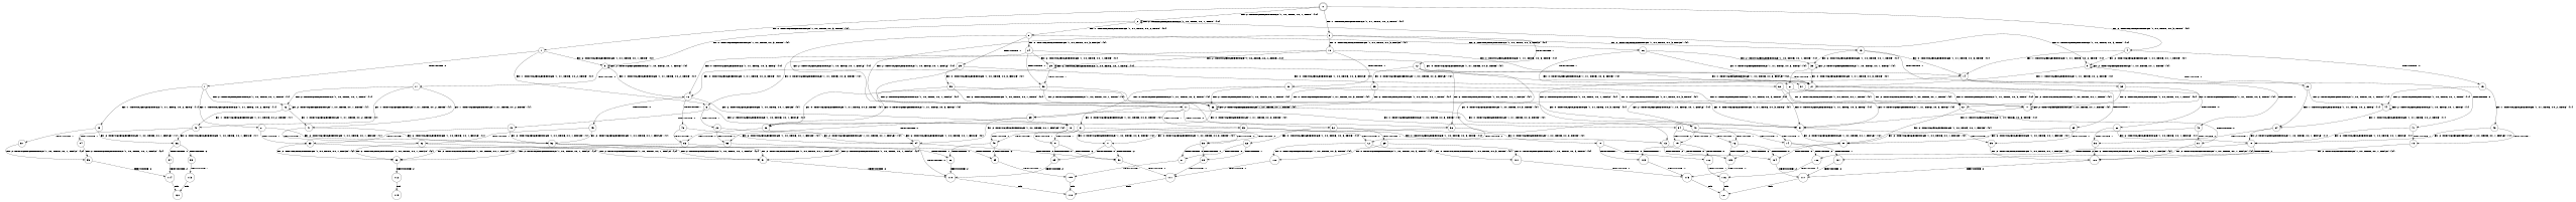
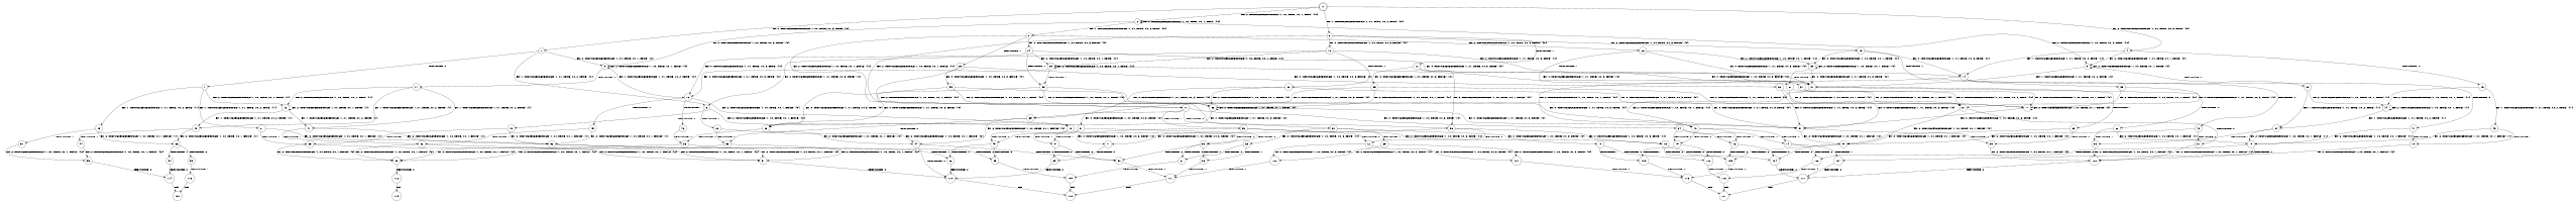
  digraph {
    node [shape=circle]
    0 [peripheries=2]
    1
    2
    3
    4
    5
    6
    7
    8
    9
    10
    11
    12
    13
    14
    15
    16
    17
    18
    19
    20
    21
    22
    23
    24
    25
    26
    27
    28
    29
    30
    31
    32
    33
    34
    35
    36
    37
    38
    39
    40
    41
    42
    43
    44
    45
    46
    47
    48
    49
    50
    51
    52
    53
    54
    55
    56
    57
    58
    59
    60
    61
    62
    63
    64
    65
    66
    67
    68
    69
    70
    71
    72
    73
    74
    75
    76
    77
    78
    79
    80
    81
    82
    83
    84
    85
    86
    87
    88
    89
    90
    91
    92
    110
    93
    94
    95
    96
    97
    98
    99
    100
    101
    102
    103
    104
    105
    106
    107
    108
    109
    111
    112
    113
    114
    115
    116
    117
    118
    119
    120
    121
    0 -> 1 [label="EX !0 !ATOMIC_EXCH_BRANCH (1, +0, TRUE, +0, 3, TRUE) !{0}"]
    0 -> 2 [label="EX !2 !ATOMIC_EXCH_BRANCH (1, +0, TRUE, +0, 1, TRUE) !{0}"]
    0 -> 3 [label="EX !1 !ATOMIC_EXCH_BRANCH (1, +1, TRUE, +0, 2, TRUE) !{0}"]
    0 -> 4 [label="EX !0 !ATOMIC_EXCH_BRANCH (1, +0, TRUE, +0, 3, TRUE) !{0}"]
    1 -> 5 [label="EX !2 !ATOMIC_EXCH_BRANCH (1, +0, TRUE, +0, 1, TRUE) !{0}"]
    1 -> 6 [label="EX !1 !ATOMIC_EXCH_BRANCH (1, +1, TRUE, +0, 2, TRUE) !{0}"]
    1 -> 7 [label="TERMINATE !0"]
    2 -> 2 [label="EX !2 !ATOMIC_EXCH_BRANCH (1, +0, TRUE, +0, 1, TRUE) !{0}"]
    2 -> 5 [label="EX !0 !ATOMIC_EXCH_BRANCH (1, +0, TRUE, +0, 3, TRUE) !{0}"]
    2 -> 8 [label="EX !1 !ATOMIC_EXCH_BRANCH (1, +1, TRUE, +0, 2, TRUE) !{0}"]
    2 -> 9 [label="EX !0 !ATOMIC_EXCH_BRANCH (1, +0, TRUE, +0, 3, TRUE) !{0}"]
    3 -> 10 [label="EX !0 !ATOMIC_EXCH_BRANCH (1, +0, TRUE, +0, 3, FALSE) !{0}"]
    3 -> 11 [label="EX !2 !ATOMIC_EXCH_BRANCH (1, +0, TRUE, +0, 1, FALSE) !{0}"]
    3 -> 12 [label="TERMINATE !1"]
    3 -> 13 [label="EX !0 !ATOMIC_EXCH_BRANCH (1, +0, TRUE, +0, 3, FALSE) !{0}"]
    4 -> 9 [label="EX !2 !ATOMIC_EXCH_BRANCH (1, +0, TRUE, +0, 1, TRUE) !{0}"]
    4 -> 14 [label="EX !1 !ATOMIC_EXCH_BRANCH (1, +1, TRUE, +0, 2, TRUE) !{0}"]
    4 -> 15 [label="TERMINATE !0"]
    5 -> 5 [label="EX !2 !ATOMIC_EXCH_BRANCH (1, +0, TRUE, +0, 1, TRUE) !{0}"]
    5 -> 16 [label="EX !1 !ATOMIC_EXCH_BRANCH (1, +1, TRUE, +0, 2, TRUE) !{0}"]
    5 -> 17 [label="TERMINATE !0"]
    6 -> 18 [label="EX !2 !ATOMIC_EXCH_BRANCH (1, +0, TRUE, +0, 1, FALSE) !{0}"]
    6 -> 19 [label="TERMINATE !0"]
    6 -> 20 [label="TERMINATE !1"]
    7 -> 21 [label="EX !1 !ATOMIC_EXCH_BRANCH (1, +1, TRUE, +0, 2, TRUE) !{1}"]
    7 -> 22 [label="EX !2 !ATOMIC_EXCH_BRANCH (1, +0, TRUE, +0, 1, TRUE) !{1}"]
    7 -> 23 [label="EX !1 !ATOMIC_EXCH_BRANCH (1, +1, TRUE, +0, 2, TRUE) !{1}"]
    8 -> 11 [label="EX !2 !ATOMIC_EXCH_BRANCH (1, +0, TRUE, +0, 1, FALSE) !{0}"]
    8 -> 24 [label="EX !0 !ATOMIC_EXCH_BRANCH (1, +0, TRUE, +0, 3, FALSE) !{0}"]
    8 -> 25 [label="TERMINATE !1"]
    8 -> 26 [label="EX !0 !ATOMIC_EXCH_BRANCH (1, +0, TRUE, +0, 3, FALSE) !{0}"]
    9 -> 9 [label="EX !2 !ATOMIC_EXCH_BRANCH (1, +0, TRUE, +0, 1, TRUE) !{0}"]
    9 -> 27 [label="EX !1 !ATOMIC_EXCH_BRANCH (1, +1, TRUE, +0, 2, TRUE) !{0}"]
    9 -> 28 [label="TERMINATE !0"]
    10 -> 6 [label="EX !0 !ATOMIC_EXCH_BRANCH (1, +1, TRUE, +0, 3, TRUE) !{0}"]
    10 -> 14 [label="EX !0 !ATOMIC_EXCH_BRANCH (1, +1, TRUE, +0, 3, TRUE) !{0}"]
    10 -> 29 [label="EX !2 !ATOMIC_EXCH_BRANCH (1, +0, TRUE, +0, 1, TRUE) !{0}"]
    10 -> 30 [label="TERMINATE !1"]
    11 -> 31 [label="EX !0 !ATOMIC_EXCH_BRANCH (1, +0, TRUE, +0, 3, TRUE) !{0}"]
    11 -> 32 [label="TERMINATE !2"]
    11 -> 33 [label="TERMINATE !1"]
    11 -> 34 [label="EX !0 !ATOMIC_EXCH_BRANCH (1, +0, TRUE, +0, 3, TRUE) !{0}"]
    12 -> 35 [label="EX !0 !ATOMIC_EXCH_BRANCH (1, +0, TRUE, +0, 3, FALSE) !{0}"]
    12 -> 36 [label="EX !2 !ATOMIC_EXCH_BRANCH (1, +0, TRUE, +0, 1, FALSE) !{0}"]
    12 -> 37 [label="EX !0 !ATOMIC_EXCH_BRANCH (1, +0, TRUE, +0, 3, FALSE) !{0}"]
    13 -> 14 [label="EX !0 !ATOMIC_EXCH_BRANCH (1, +1, TRUE, +0, 3, TRUE) !{0}"]
    13 -> 38 [label="EX !2 !ATOMIC_EXCH_BRANCH (1, +0, TRUE, +0, 1, TRUE) !{0}"]
    13 -> 39 [label="TERMINATE !1"]
    14 -> 40 [label="EX !2 !ATOMIC_EXCH_BRANCH (1, +0, TRUE, +0, 1, FALSE) !{0}"]
    14 -> 41 [label="TERMINATE !0"]
    14 -> 42 [label="TERMINATE !1"]
    15 -> 43 [label="EX !1 !ATOMIC_EXCH_BRANCH (1, +1, TRUE, +0, 2, TRUE) !{1}"]
    15 -> 44 [label="EX !2 !ATOMIC_EXCH_BRANCH (1, +0, TRUE, +0, 1, TRUE) !{1}"]
    16 -> 18 [label="EX !2 !ATOMIC_EXCH_BRANCH (1, +0, TRUE, +0, 1, FALSE) !{0}"]
    16 -> 45 [label="TERMINATE !0"]
    16 -> 46 [label="TERMINATE !1"]
    17 -> 22 [label="EX !2 !ATOMIC_EXCH_BRANCH (1, +0, TRUE, +0, 1, TRUE) !{1}"]
    17 -> 47 [label="EX !1 !ATOMIC_EXCH_BRANCH (1, +1, TRUE, +0, 2, TRUE) !{1}"]
    17 -> 48 [label="EX !1 !ATOMIC_EXCH_BRANCH (1, +1, TRUE, +0, 2, TRUE) !{1}"]
    18 -> 49 [label="TERMINATE !0"]
    18 -> 50 [label="TERMINATE !2"]
    18 -> 51 [label="TERMINATE !1"]
    19 -> 52 [label="EX !2 !ATOMIC_EXCH_BRANCH (1, +0, TRUE, +0, 1, FALSE) !{1}"]
    19 -> 53 [label="TERMINATE !1"]
    20 -> 54 [label="EX !2 !ATOMIC_EXCH_BRANCH (1, +0, TRUE, +0, 1, FALSE) !{0}"]
    20 -> 55 [label="TERMINATE !0"]
    21 -> 52 [label="EX !2 !ATOMIC_EXCH_BRANCH (1, +0, TRUE, +0, 1, FALSE) !{1}"]
    21 -> 53 [label="TERMINATE !1"]
    22 -> 22 [label="EX !2 !ATOMIC_EXCH_BRANCH (1, +0, TRUE, +0, 1, TRUE) !{1}"]
    22 -> 47 [label="EX !1 !ATOMIC_EXCH_BRANCH (1, +1, TRUE, +0, 2, TRUE) !{1}"]
    22 -> 48 [label="EX !1 !ATOMIC_EXCH_BRANCH (1, +1, TRUE, +0, 2, TRUE) !{1}"]
    23 -> 56 [label="EX !2 !ATOMIC_EXCH_BRANCH (1, +0, TRUE, +0, 1, FALSE) !{1}"]
    23 -> 57 [label="TERMINATE !1"]
    24 -> 16 [label="EX !0 !ATOMIC_EXCH_BRANCH (1, +1, TRUE, +0, 3, TRUE) !{0}"]
    24 -> 27 [label="EX !0 !ATOMIC_EXCH_BRANCH (1, +1, TRUE, +0, 3, TRUE) !{0}"]
    24 -> 29 [label="EX !2 !ATOMIC_EXCH_BRANCH (1, +0, TRUE, +0, 1, TRUE) !{0}"]
    24 -> 58 [label="TERMINATE !1"]
    25 -> 36 [label="EX !2 !ATOMIC_EXCH_BRANCH (1, +0, TRUE, +0, 1, FALSE) !{0}"]
    25 -> 59 [label="EX !0 !ATOMIC_EXCH_BRANCH (1, +0, TRUE, +0, 3, FALSE) !{0}"]
    25 -> 60 [label="EX !0 !ATOMIC_EXCH_BRANCH (1, +0, TRUE, +0, 3, FALSE) !{0}"]
    26 -> 27 [label="EX !0 !ATOMIC_EXCH_BRANCH (1, +1, TRUE, +0, 3, TRUE) !{0}"]
    26 -> 38 [label="EX !2 !ATOMIC_EXCH_BRANCH (1, +0, TRUE, +0, 1, TRUE) !{0}"]
    26 -> 61 [label="TERMINATE !1"]
    27 -> 40 [label="EX !2 !ATOMIC_EXCH_BRANCH (1, +0, TRUE, +0, 1, FALSE) !{0}"]
    27 -> 62 [label="TERMINATE !0"]
    27 -> 63 [label="TERMINATE !1"]
    28 -> 44 [label="EX !2 !ATOMIC_EXCH_BRANCH (1, +0, TRUE, +0, 1, TRUE) !{1}"]
    28 -> 64 [label="EX !1 !ATOMIC_EXCH_BRANCH (1, +1, TRUE, +0, 2, TRUE) !{1}"]
    29 -> 16 [label="EX !0 !ATOMIC_EXCH_BRANCH (1, +1, TRUE, +0, 3, TRUE) !{0}"]
    29 -> 27 [label="EX !0 !ATOMIC_EXCH_BRANCH (1, +1, TRUE, +0, 3, TRUE) !{0}"]
    29 -> 29 [label="EX !2 !ATOMIC_EXCH_BRANCH (1, +0, TRUE, +0, 1, TRUE) !{0}"]
    29 -> 58 [label="TERMINATE !1"]
    30 -> 65 [label="EX !0 !ATOMIC_EXCH_BRANCH (1, +1, TRUE, +0, 3, TRUE) !{0}"]
    30 -> 66 [label="EX !2 !ATOMIC_EXCH_BRANCH (1, +0, TRUE, +0, 1, TRUE) !{0}"]
    30 -> 67 [label="EX !0 !ATOMIC_EXCH_BRANCH (1, +1, TRUE, +0, 3, TRUE) !{0}"]
    31 -> 49 [label="TERMINATE !1"]
    31 -> 50 [label="TERMINATE !2"]
    31 -> 51 [label="TERMINATE !1"]
    32 -> 68 [label="EX !0 !ATOMIC_EXCH_BRANCH (1, +0, TRUE, +0, 3, TRUE) !{0}"]
    32 -> 69 [label="TERMINATE !1"]
    32 -> 70 [label="EX !0 !ATOMIC_EXCH_BRANCH (1, +0, TRUE, +0, 3, TRUE) !{0}"]
    33 -> 71 [label="EX !0 !ATOMIC_EXCH_BRANCH (1, +0, TRUE, +0, 3, TRUE) !{0}"]
    33 -> 72 [label="TERMINATE !2"]
    33 -> 73 [label="EX !0 !ATOMIC_EXCH_BRANCH (1, +0, TRUE, +0, 3, TRUE) !{0}"]
    34 -> 74 [label="TERMINATE !0"]
    34 -> 75 [label="TERMINATE !2"]
    34 -> 76 [label="TERMINATE !1"]
    35 -> 65 [label="EX !0 !ATOMIC_EXCH_BRANCH (1, +1, TRUE, +0, 3, TRUE) !{0}"]
    35 -> 66 [label="EX !2 !ATOMIC_EXCH_BRANCH (1, +0, TRUE, +0, 1, TRUE) !{0}"]
    35 -> 67 [label="EX !0 !ATOMIC_EXCH_BRANCH (1, +1, TRUE, +0, 3, TRUE) !{0}"]
    36 -> 71 [label="EX !0 !ATOMIC_EXCH_BRANCH (1, +0, TRUE, +0, 3, TRUE) !{0}"]
    36 -> 72 [label="TERMINATE !2"]
-   12 -> 73 [label="EX !0 !ATOMIC_EXCH_BRANCH (1, +0, TRUE, +0, 3, TRUE) !{0}"]
+   36 -> 73 [label="EX !0 !ATOMIC_EXCH_BRANCH (1, +0, TRUE, +0, 3, TRUE) !{0}"]
    37 -> 67 [label="EX !0 !ATOMIC_EXCH_BRANCH (1, +1, TRUE, +0, 3, TRUE) !{0}"]
    37 -> 77 [label="EX !2 !ATOMIC_EXCH_BRANCH (1, +0, TRUE, +0, 1, TRUE) !{0}"]
    38 -> 27 [label="EX !0 !ATOMIC_EXCH_BRANCH (1, +1, TRUE, +0, 3, TRUE) !{0}"]
    38 -> 38 [label="EX !2 !ATOMIC_EXCH_BRANCH (1, +0, TRUE, +0, 1, TRUE) !{0}"]
    38 -> 61 [label="TERMINATE !1"]
    39 -> 67 [label="EX !0 !ATOMIC_EXCH_BRANCH (1, +1, TRUE, +0, 3, TRUE) !{0}"]
    39 -> 77 [label="EX !2 !ATOMIC_EXCH_BRANCH (1, +0, TRUE, +0, 1, TRUE) !{0}"]
    40 -> 74 [label="TERMINATE !0"]
    40 -> 75 [label="TERMINATE !2"]
    40 -> 76 [label="TERMINATE !1"]
    41 -> 78 [label="EX !2 !ATOMIC_EXCH_BRANCH (1, +0, TRUE, +0, 1, FALSE) !{1}"]
    41 -> 79 [label="TERMINATE !1"]
    42 -> 80 [label="EX !2 !ATOMIC_EXCH_BRANCH (1, +0, TRUE, +0, 1, FALSE) !{0}"]
    42 -> 81 [label="TERMINATE !0"]
    43 -> 78 [label="EX !2 !ATOMIC_EXCH_BRANCH (1, +0, TRUE, +0, 1, FALSE) !{1}"]
    43 -> 79 [label="TERMINATE !1"]
    44 -> 44 [label="EX !2 !ATOMIC_EXCH_BRANCH (1, +0, TRUE, +0, 1, TRUE) !{1}"]
    44 -> 64 [label="EX !1 !ATOMIC_EXCH_BRANCH (1, +1, TRUE, +0, 2, TRUE) !{1}"]
    45 -> 52 [label="EX !2 !ATOMIC_EXCH_BRANCH (1, +0, TRUE, +0, 1, FALSE) !{1}"]
    45 -> 82 [label="TERMINATE !1"]
-   46 -> 54 [label="EX !2 !ATOMIC_EXCH_BRANCH (1, +0, TRUE, +0, 1, FALSE) !{0}"]
    46 -> 83 [label="TERMINATE !0"]
    47 -> 52 [label="EX !2 !ATOMIC_EXCH_BRANCH (1, +0, TRUE, +0, 1, FALSE) !{1}"]
    47 -> 82 [label="TERMINATE !1"]
    48 -> 56 [label="EX !2 !ATOMIC_EXCH_BRANCH (1, +0, TRUE, +0, 1, FALSE) !{1}"]
    48 -> 84 [label="TERMINATE !1"]
    49 -> 85 [label="TERMINATE !2"]
    49 -> 86 [label="TERMINATE !1"]
    50 -> 87 [label="TERMINATE !0"]
    50 -> 88 [label="TERMINATE !1"]
    51 -> 89 [label="TERMINATE !0"]
    51 -> 90 [label="TERMINATE !2"]
    52 -> 85 [label="TERMINATE !2"]
    52 -> 86 [label="TERMINATE !1"]
    53 -> 91 [label="EX !2 !ATOMIC_EXCH_BRANCH (1, +0, TRUE, +0, 1, FALSE) !{2}"]
    53 -> 92 [label="EX !2 !ATOMIC_EXCH_BRANCH (1, +0, TRUE, +0, 1, FALSE) !{2}"]
    54 -> 90 [label="TERMINATE !2"]
    54 -> 110 [label="TERMINATE !0"]
    55 -> 91 [label="EX !2 !ATOMIC_EXCH_BRANCH (1, +0, TRUE, +0, 1, FALSE) !{2}"]
    55 -> 92 [label="EX !2 !ATOMIC_EXCH_BRANCH (1, +0, TRUE, +0, 1, FALSE) !{2}"]
    56 -> 93 [label="TERMINATE !2"]
    56 -> 94 [label="TERMINATE !1"]
    57 -> 95 [label="EX !2 !ATOMIC_EXCH_BRANCH (1, +0, TRUE, +0, 1, FALSE) !{2}"]
    58 -> 66 [label="EX !2 !ATOMIC_EXCH_BRANCH (1, +0, TRUE, +0, 1, TRUE) !{0}"]
    58 -> 96 [label="EX !0 !ATOMIC_EXCH_BRANCH (1, +1, TRUE, +0, 3, TRUE) !{0}"]
    58 -> 97 [label="EX !0 !ATOMIC_EXCH_BRANCH (1, +1, TRUE, +0, 3, TRUE) !{0}"]
    59 -> 66 [label="EX !2 !ATOMIC_EXCH_BRANCH (1, +0, TRUE, +0, 1, TRUE) !{0}"]
    59 -> 96 [label="EX !0 !ATOMIC_EXCH_BRANCH (1, +1, TRUE, +0, 3, TRUE) !{0}"]
    59 -> 97 [label="EX !0 !ATOMIC_EXCH_BRANCH (1, +1, TRUE, +0, 3, TRUE) !{0}"]
    60 -> 77 [label="EX !2 !ATOMIC_EXCH_BRANCH (1, +0, TRUE, +0, 1, TRUE) !{0}"]
    60 -> 97 [label="EX !0 !ATOMIC_EXCH_BRANCH (1, +1, TRUE, +0, 3, TRUE) !{0}"]
    61 -> 77 [label="EX !2 !ATOMIC_EXCH_BRANCH (1, +0, TRUE, +0, 1, TRUE) !{0}"]
    61 -> 97 [label="EX !0 !ATOMIC_EXCH_BRANCH (1, +1, TRUE, +0, 3, TRUE) !{0}"]
    62 -> 78 [label="EX !2 !ATOMIC_EXCH_BRANCH (1, +0, TRUE, +0, 1, FALSE) !{1}"]
    62 -> 98 [label="TERMINATE !1"]
    63 -> 80 [label="EX !2 !ATOMIC_EXCH_BRANCH (1, +0, TRUE, +0, 1, FALSE) !{0}"]
    63 -> 99 [label="TERMINATE !0"]
    64 -> 78 [label="EX !2 !ATOMIC_EXCH_BRANCH (1, +0, TRUE, +0, 1, FALSE) !{1}"]
    64 -> 98 [label="TERMINATE !1"]
    65 -> 54 [label="EX !2 !ATOMIC_EXCH_BRANCH (1, +0, TRUE, +0, 1, FALSE) !{0}"]
    65 -> 55 [label="TERMINATE !0"]
    66 -> 66 [label="EX !2 !ATOMIC_EXCH_BRANCH (1, +0, TRUE, +0, 1, TRUE) !{0}"]
    66 -> 96 [label="EX !0 !ATOMIC_EXCH_BRANCH (1, +1, TRUE, +0, 3, TRUE) !{0}"]
    66 -> 97 [label="EX !0 !ATOMIC_EXCH_BRANCH (1, +1, TRUE, +0, 3, TRUE) !{0}"]
    67 -> 80 [label="EX !2 !ATOMIC_EXCH_BRANCH (1, +0, TRUE, +0, 1, FALSE) !{0}"]
    67 -> 81 [label="TERMINATE !0"]
    68 -> 87 [label="TERMINATE !0"]
    68 -> 88 [label="TERMINATE !1"]
    69 -> 100 [label="EX !0 !ATOMIC_EXCH_BRANCH (1, +0, TRUE, +0, 3, TRUE) !{0}"]
    69 -> 101 [label="EX !0 !ATOMIC_EXCH_BRANCH (1, +0, TRUE, +0, 3, TRUE) !{0}"]
    70 -> 102 [label="TERMINATE !0"]
    70 -> 103 [label="TERMINATE !1"]
    71 -> 89 [label="TERMINATE !0"]
-   71 -> 90 [label="TERMINATE !2"]
+   50 -> 90 [label="TERMINATE !2"]
    72 -> 100 [label="EX !0 !ATOMIC_EXCH_BRANCH (1, +0, TRUE, +0, 3, TRUE) !{0}"]
    72 -> 101 [label="EX !0 !ATOMIC_EXCH_BRANCH (1, +0, TRUE, +0, 3, TRUE) !{0}"]
    73 -> 104 [label="TERMINATE !0"]
    73 -> 105 [label="TERMINATE !2"]
    74 -> 106 [label="TERMINATE !2"]
    74 -> 107 [label="TERMINATE !1"]
    75 -> 102 [label="TERMINATE !0"]
    75 -> 103 [label="TERMINATE !1"]
    76 -> 104 [label="TERMINATE !0"]
    76 -> 105 [label="TERMINATE !2"]
    77 -> 77 [label="EX !2 !ATOMIC_EXCH_BRANCH (1, +0, TRUE, +0, 1, TRUE) !{0}"]
    77 -> 97 [label="EX !0 !ATOMIC_EXCH_BRANCH (1, +1, TRUE, +0, 3, TRUE) !{0}"]
    78 -> 106 [label="TERMINATE !2"]
    78 -> 107 [label="TERMINATE !1"]
    79 -> 108 [label="EX !2 !ATOMIC_EXCH_BRANCH (1, +0, TRUE, +0, 1, FALSE) !{2}"]
    80 -> 104 [label="TERMINATE !0"]
    80 -> 105 [label="TERMINATE !2"]
    81 -> 108 [label="EX !2 !ATOMIC_EXCH_BRANCH (1, +0, TRUE, +0, 1, FALSE) !{2}"]
    82 -> 91 [label="EX !2 !ATOMIC_EXCH_BRANCH (1, +0, TRUE, +0, 1, FALSE) !{2}"]
    82 -> 92 [label="EX !2 !ATOMIC_EXCH_BRANCH (1, +0, TRUE, +0, 1, FALSE) !{2}"]
    83 -> 91 [label="EX !2 !ATOMIC_EXCH_BRANCH (1, +0, TRUE, +0, 1, FALSE) !{2}"]
    83 -> 92 [label="EX !2 !ATOMIC_EXCH_BRANCH (1, +0, TRUE, +0, 1, FALSE) !{2}"]
    84 -> 95 [label="EX !2 !ATOMIC_EXCH_BRANCH (1, +0, TRUE, +0, 1, FALSE) !{2}"]
    85 -> 109 [label="TERMINATE !1"]
    86 -> 110 [label="TERMINATE !2"]
    87 -> 109 [label="TERMINATE !1"]
    88 -> 111 [label="TERMINATE !0"]
    89 -> 110 [label="TERMINATE !2"]
    90 -> 111 [label="TERMINATE !0"]
    91 -> 110 [label="TERMINATE !2"]
    92 -> 112 [label="TERMINATE !2"]
    110 -> 118 [label=exit]
    93 -> 113 [label="TERMINATE !1"]
    94 -> 114 [label="TERMINATE !2"]
    95 -> 114 [label="TERMINATE !2"]
    96 -> 54 [label="EX !2 !ATOMIC_EXCH_BRANCH (1, +0, TRUE, +0, 1, FALSE) !{0}"]
    96 -> 83 [label="TERMINATE !0"]
    97 -> 80 [label="EX !2 !ATOMIC_EXCH_BRANCH (1, +0, TRUE, +0, 1, FALSE) !{0}"]
    97 -> 99 [label="TERMINATE !0"]
    98 -> 108 [label="EX !2 !ATOMIC_EXCH_BRANCH (1, +0, TRUE, +0, 1, FALSE) !{2}"]
    99 -> 108 [label="EX !2 !ATOMIC_EXCH_BRANCH (1, +0, TRUE, +0, 1, FALSE) !{2}"]
    100 -> 111 [label="TERMINATE !0"]
    101 -> 115 [label="TERMINATE !0"]
    102 -> 116 [label="TERMINATE !1"]
    103 -> 115 [label="TERMINATE !0"]
    104 -> 117 [label="TERMINATE !2"]
    105 -> 115 [label="TERMINATE !0"]
    106 -> 116 [label="TERMINATE !4"]
    107 -> 117 [label="TERMINATE !2"]
    108 -> 117 [label="TERMINATE !2"]
    109 -> 118 [label=exit]
    111 -> 118 [label=exit]
    112 -> 119 [label=exit]
    113 -> 120 [label=exit]
    114 -> 120 [label=exit]
    115 -> 121 [label=exit]
    116 -> 121 [label=exit]
    117 -> 121 [label=exit]
  }
